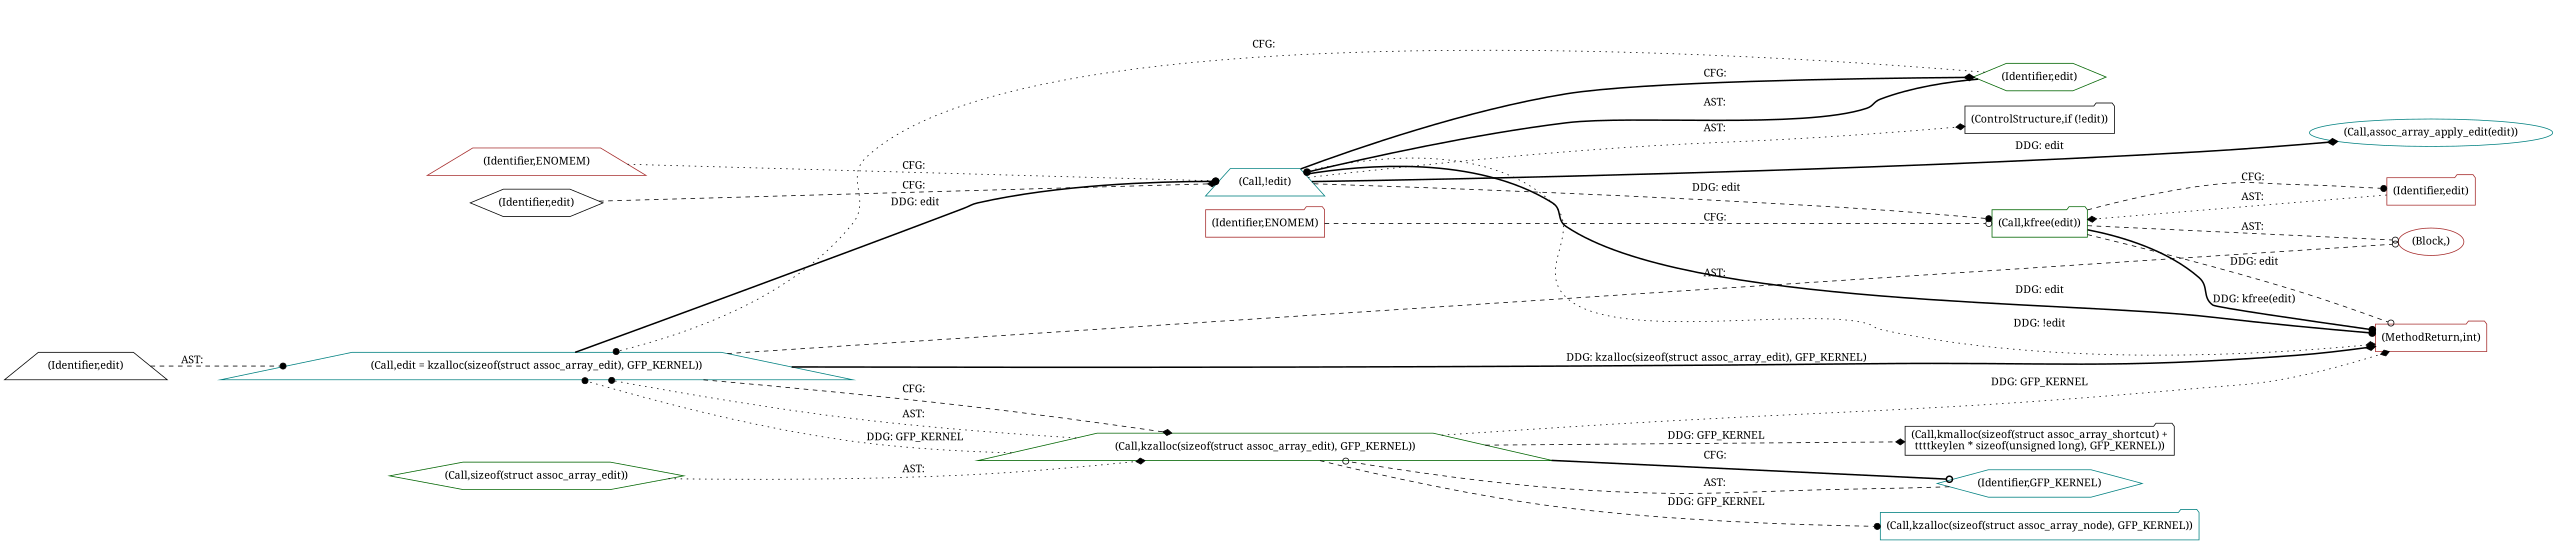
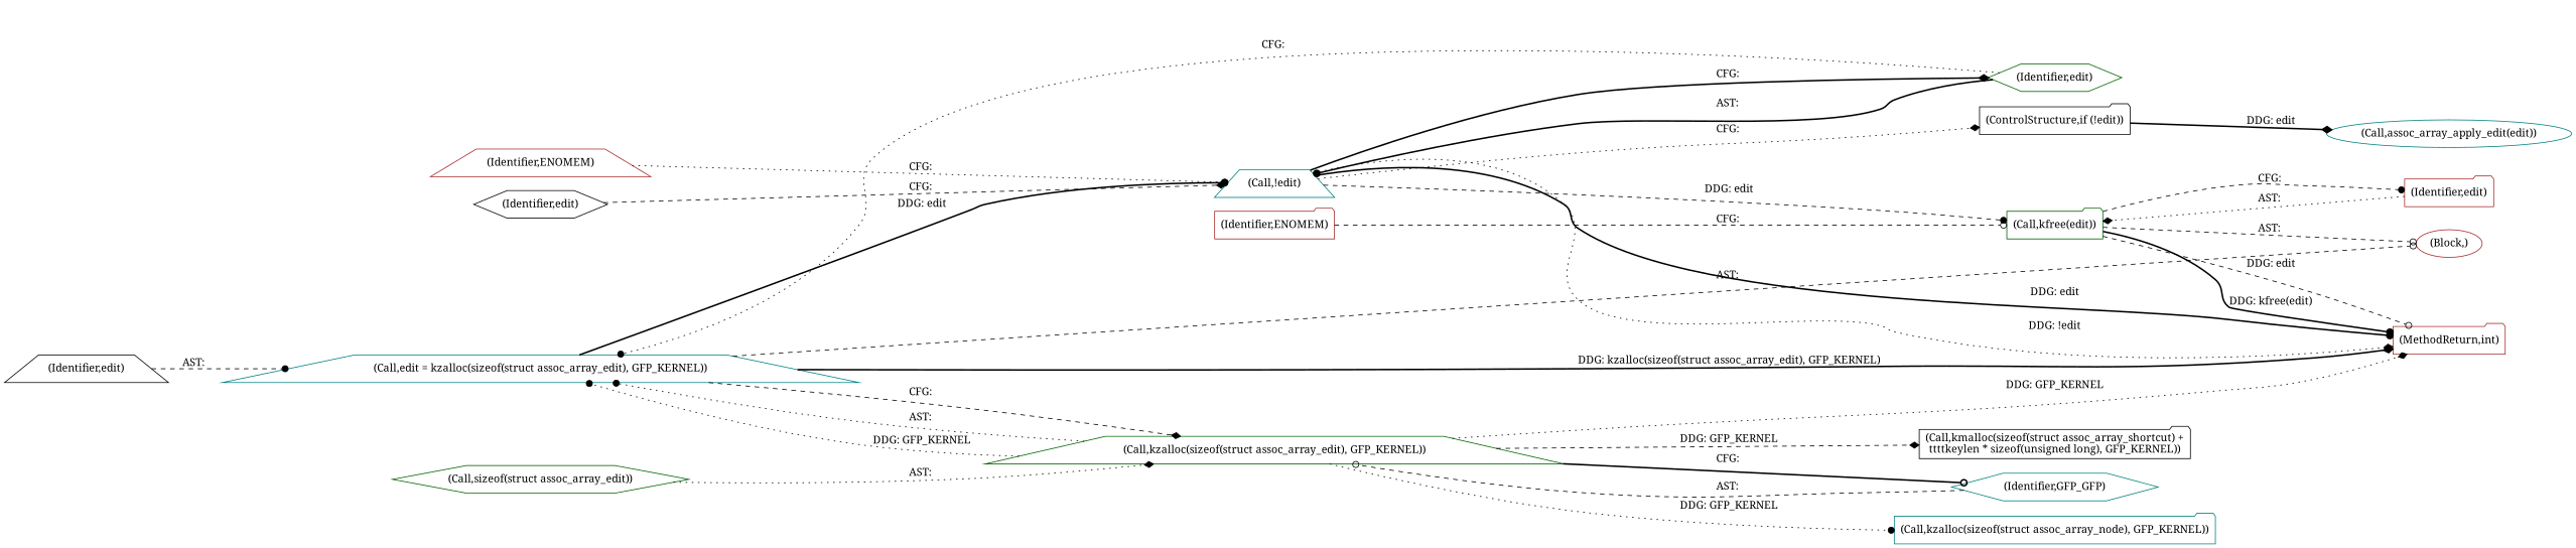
  digraph {
    fontname="Noto Serif"
    rankdir=LR
    node [color=brown fontname="Noto Serif" shape=folder]
    edge [arrowhead=dot fontname="Noto Serif" style=dashed]
    n1 [color=darkgreen label="(Call,kfree(edit))"]
    n2 [label="(Block,)" shape=ellipse]
    n3 [label="(MethodReturn,int)"]
    n4 [label="(Identifier,edit)"]
    n5 [color=teal label="(Call,!edit)" shape=trapezium]
    n6 [color=black label="(ControlStructure,if (!edit))"]
    n7 [color=teal label="(Call,assoc_array_apply_edit(edit))" shape=ellipse]
    n8 [color=darkgreen label="(Identifier,edit)" shape=hexagon]
    n9 [color=teal label="(Call,edit = kzalloc(sizeof(struct assoc_array_edit), GFP_KERNEL))" shape=trapezium]
    n10 [color=darkgreen label="(Call,kzalloc(sizeof(struct assoc_array_edit), GFP_KERNEL))" shape=trapezium]
    n11 [color=black label="(Call,kmalloc(sizeof(struct assoc_array_shortcut) +\n\t\t\t\tkeylen * sizeof(unsigned long), GFP_KERNEL))"]
    n12 [color=teal label="(Call,kzalloc(sizeof(struct assoc_array_node), GFP_KERNEL))"]
-   n13 [color=teal label="(Identifier,GFP_KERNEL)" shape=hexagon]
+   n13 [color=teal label="(Identifier,GFP_GFP)" shape=hexagon]
    n14 [color=black label="(Identifier,edit)" shape=trapezium]
    n15 [label="(Identifier,ENOMEM)"]
    n16 [label="(Identifier,ENOMEM)" shape=trapezium]
    n17 [color=darkgreen label="(Call,sizeof(struct assoc_array_edit))" shape=hexagon]
    n18 [color=black label="(Identifier,edit)" shape=hexagon]
    n1 -> n2 [arrowhead=odot label="AST: "]
    n1 -> n3 [arrowhead=odot label="DDG: edit"]
    n1 -> n3 [label="DDG: kfree(edit)" style=bold]
    n1 -> n4 [label="CFG: "]
    n4 -> n1 [arrowhead=diamond label="AST: " style=dotted]
    n5 -> n1 [label="DDG: edit"]
    n5 -> n3 [label="DDG: edit" style=bold]
    n5 -> n3 [arrowhead=diamond label="DDG: !edit" style=dotted]
-   n5 -> n6 [arrowhead=diamond label="AST: " style=dotted]
-   n5 -> n7 [arrowhead=diamond label="DDG: edit" style=bold]
+   n5 -> n6 [arrowhead=diamond label="CFG: " style=dotted]
+   n6 -> n7 [arrowhead=diamond label="DDG: edit" style=bold]
    n5 -> n8 [arrowhead=diamond label="CFG: " style=bold]
    n8 -> n5 [label="AST: " style=bold]
    n8 -> n9 [label="CFG: " style=dotted]
    n9 -> n2 [arrowhead=odot label="AST: "]
    n9 -> n3 [arrowhead=diamond label="DDG: kzalloc(sizeof(struct assoc_array_edit), GFP_KERNEL)" style=bold]
    n9 -> n5 [arrowhead=odot label="DDG: edit" style=bold]
    n9 -> n10 [arrowhead=diamond label="CFG: "]
    n10 -> n3 [arrowhead=diamond label="DDG: GFP_KERNEL" style=dotted]
    n10 -> n9 [label="AST: " style=dotted]
    n10 -> n9 [label="DDG: GFP_KERNEL" style=dotted]
    n10 -> n11 [arrowhead=diamond label="DDG: GFP_KERNEL"]
-   n10 -> n12 [label="DDG: GFP_KERNEL"]
+   n10 -> n12 [label="DDG: GFP_KERNEL" style=dotted]
    n10 -> n13 [arrowhead=odot label="CFG: " style=bold]
    n13 -> n10 [arrowhead=odot label="AST: "]
    n14 -> n9 [label="AST: "]
    n15 -> n1 [arrowhead=odot label="CFG: "]
    n16 -> n5 [label="CFG: " style=dotted]
    n17 -> n10 [arrowhead=diamond label="AST: " style=dotted]
    n18 -> n5 [arrowhead=diamond label="CFG: "]
  }
